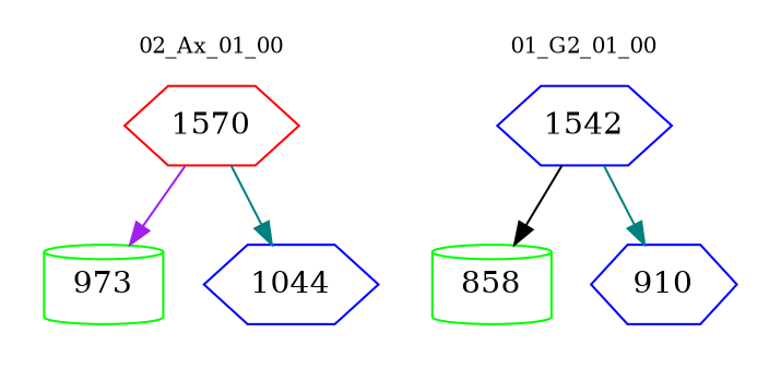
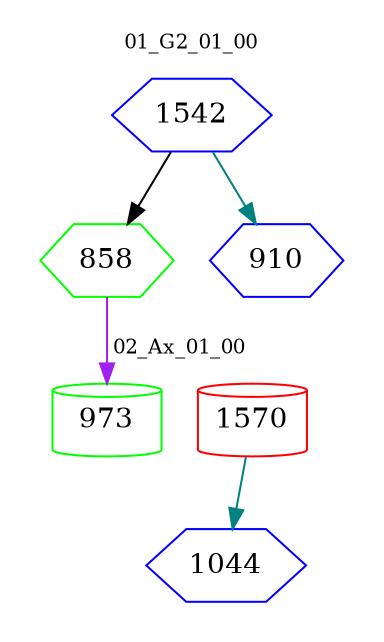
  digraph {
    node [color=blue shape=hexagon]
    edge [color=teal]
-   n1 [color=red label=1570]
+   n1 [color=red label=1570 shape=cylinder]
    n2 [color=green label=973 shape=cylinder]
    n3 [label=1044]
    n4 [label=1542]
-   n5 [color=green label=858 shape=cylinder]
+   n5 [color=green label=858]
    n6 [label=910]
    subgraph cluster_1 {
      color=white
      fontsize=10
      label="02_Ax_01_00"
      n1
      n2
      n3
    }
    subgraph cluster_2 {
      color=white
      fontsize=10
      label="01_G2_01_00"
      n4
      n5
      n6
    }
-   n1 -> n2 [color=purple]
+   n5 -> n2 [color=purple]
    n1 -> n3
    n4 -> n5 [color=black]
    n4 -> n6
  }
